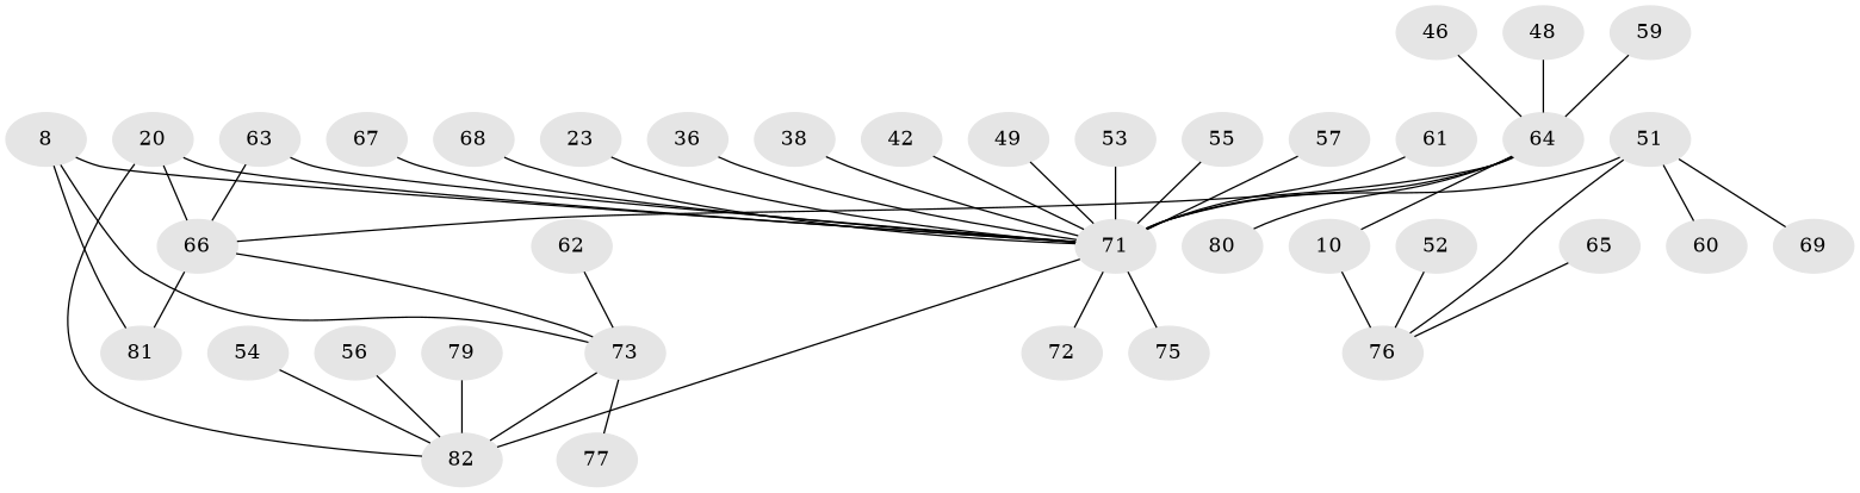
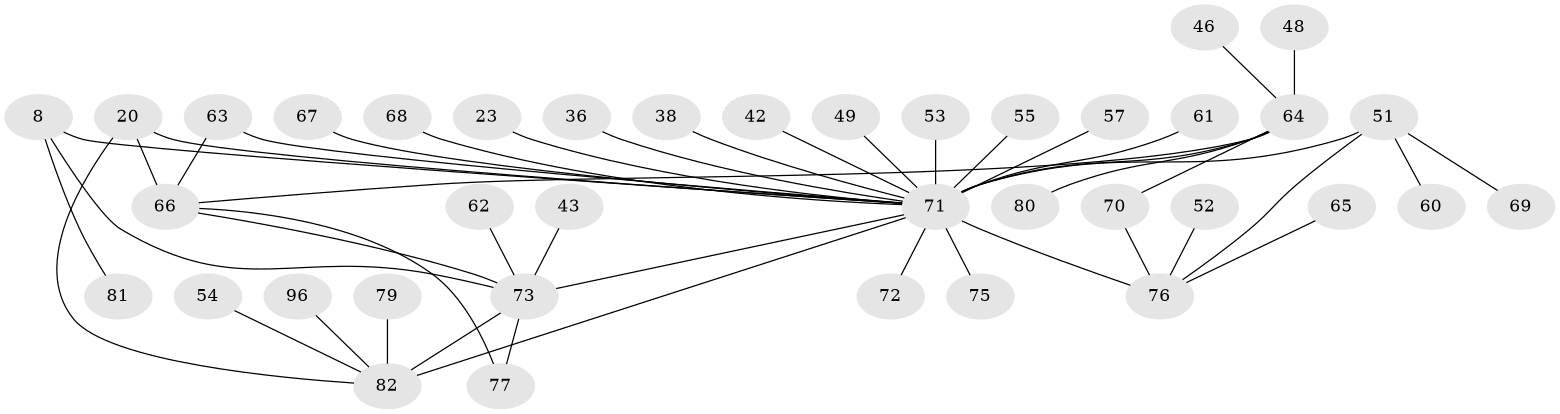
  graph {
    node [color=gray90 style=filled]
    8 [super="+5"]
    71 [super="+16+22+4"]
    73 [super="+33"]
    81
    82 [super="+27+30+78+12+24+25+34+44+47"]
    76 [super="+74+32"]
    72
    75
    77
    20 [super="+18"]
    66 [super="+31+37+19"]
    23
    36
    38
    42 [super="+29"]
+   43
    64 [super="+39+41+45+2+28+40"]
-   70 [label=10]
+   70
    80
    46
    48
    49
    51 [super="+14"]
    60
    69
    52
    53
    54
    55
-   56
+   56 [label=96]
    57
-   59
    61
    62
    63 [super="+58"]
    65
    67
    68
    79
    8 -- 71
    8 -- 73 [weight=4]
    8 -- 81
+   71 -- 73 [weight=2]
    71 -- 82 [weight=2]
+   71 -- 76 [weight=2]
    71 -- 72
    71 -- 75
    73 -- 82
    73 -- 77
    20 -- 71
    20 -- 82
    20 -- 66 [weight=4]
    66 -- 73
-   66 -- 81
+   66 -- 77
    23 -- 71
    36 -- 71
    38 -- 71
    42 -- 71
+   43 -- 73
    64 -- 71 [weight=5]
    64 -- 66
    64 -- 70
    64 -- 80
    70 -- 76
    46 -- 64
    48 -- 64
    49 -- 71
    51 -- 71 [weight=5]
    51 -- 76
    51 -- 60
    51 -- 69
    52 -- 76
    53 -- 71
    54 -- 82
    55 -- 71
    56 -- 82
    57 -- 71
-   59 -- 64
    61 -- 71
    62 -- 73
    63 -- 71
    63 -- 66
    65 -- 76
    67 -- 71
    68 -- 71
    79 -- 82
  }
